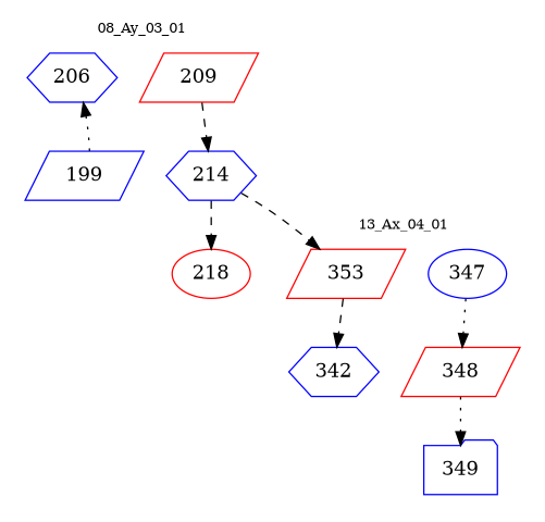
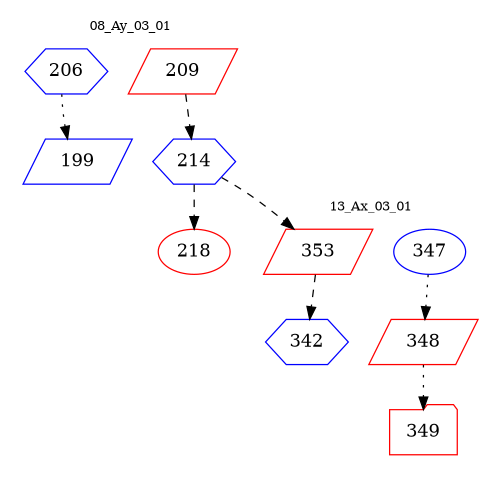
  digraph {
    node [color=blue shape=parallelogram]
    edge [color=black style=dashed]
    n1 [color=red label=209]
    n2 [label=206 shape=hexagon]
    n3 [label=214 shape=hexagon]
    n4 [label=199]
    n5 [color=red label=218 shape=ellipse]
    n6 [label=347 shape=ellipse]
    n7 [color=red label=353]
    n8 [color=red label=348]
    n9 [label=342 shape=hexagon]
-   n10 [label=349 shape=folder]
+   n10 [color=red label=349 shape=folder]
    subgraph cluster_1 {
      color=white
      fontsize=10
      label="08_Ay_03_01"
      n1
      n2
      n3
      n4
      n5
    }
    subgraph cluster_2 {
      color=white
      fontsize=10
-     label="13_Ax_04_01"
+     label="13_Ax_03_01"
      n6
      n7
      n8
      n9
      n10
    }
    n1 -> n3
-   n4 -> n2 [style=dotted]
+   n2 -> n4 [style=dotted]
    n3 -> n5
    n3 -> n7
    n6 -> n8 [style=dotted]
    n7 -> n9
    n8 -> n10 [style=dotted]
  }
